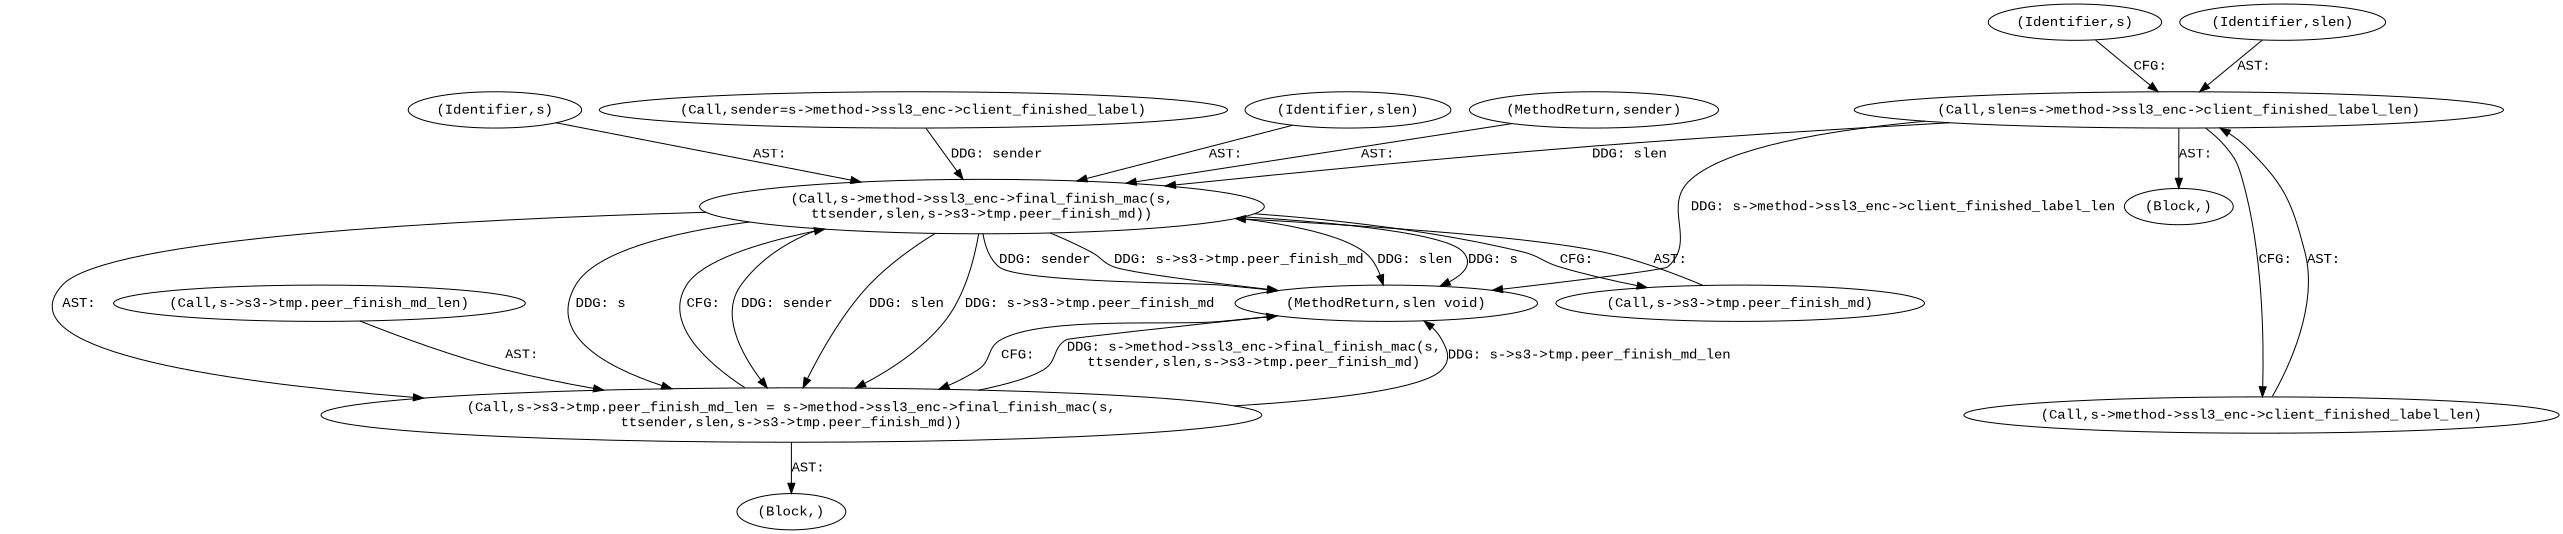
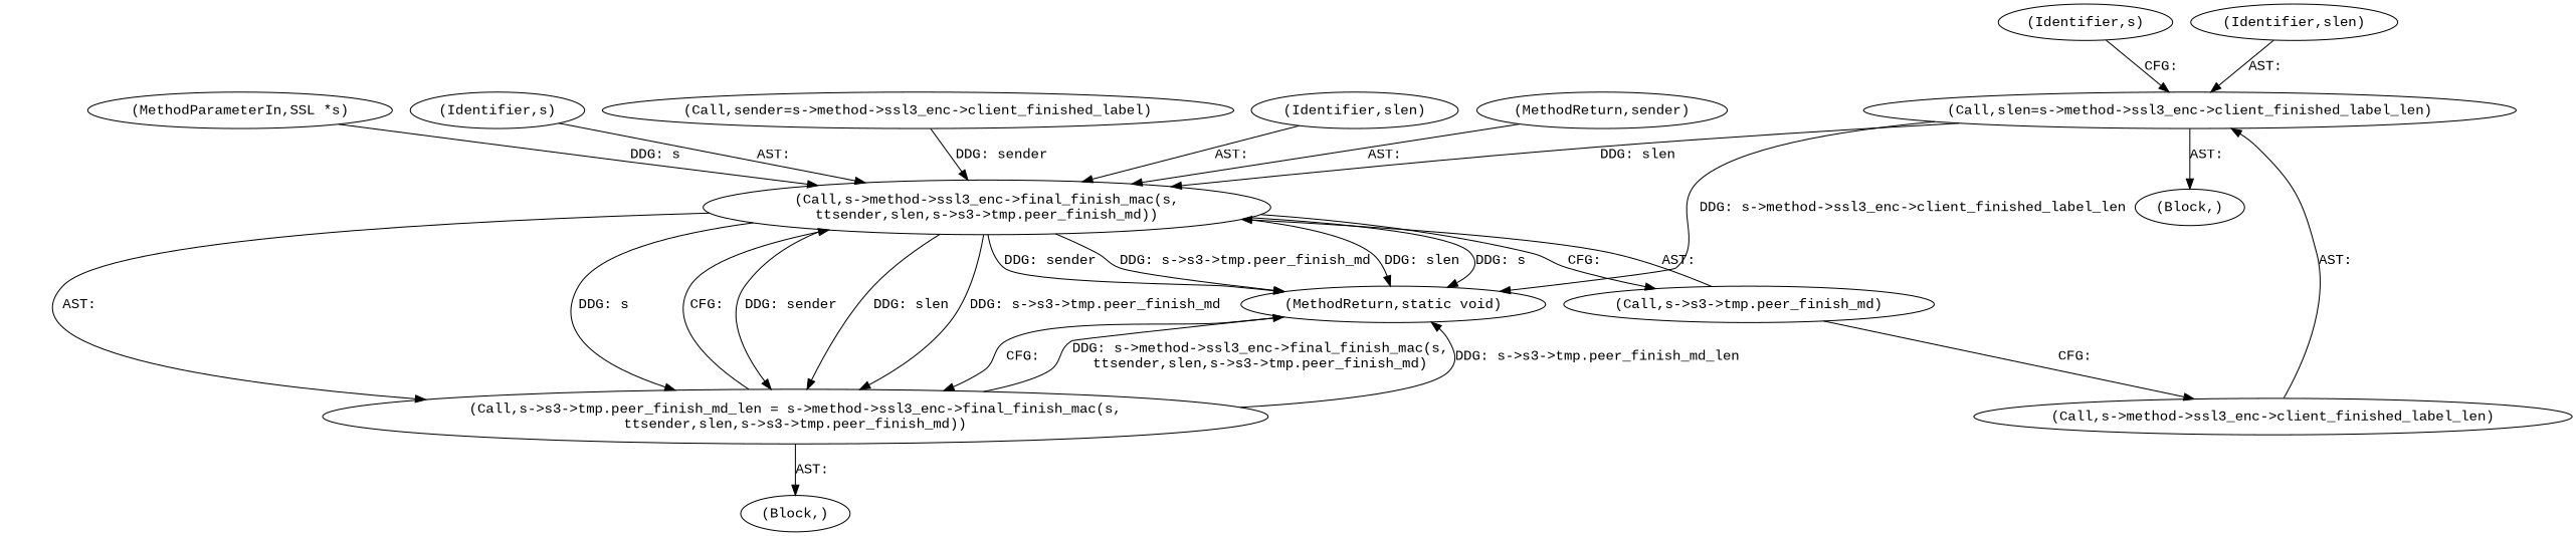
  digraph {
    fontname="Liberation Mono"
    node [fontname="Liberation Mono"]
    edge [fontname="Liberation Mono"]
    n1 [label="(Call,slen=s->method->ssl3_enc->client_finished_label_len)"]
    n2 [label="(Call,s->method->ssl3_enc->final_finish_mac(s,\n\t\tsender,slen,s->s3->tmp.peer_finish_md))"]
-   n3 [label="(MethodReturn,slen void)"]
+   n3 [label="(MethodReturn,static void)"]
    n4 [label="(Block,)"]
    n5 [label="(Call,s->method->ssl3_enc->client_finished_label_len)"]
    n6 [label="(Call,s->s3->tmp.peer_finish_md_len = s->method->ssl3_enc->final_finish_mac(s,\n\t\tsender,slen,s->s3->tmp.peer_finish_md))"]
    n7 [label="(Call,s->s3->tmp.peer_finish_md)"]
    n8 [label="(Block,)"]
    n9 [label="(Identifier,s)"]
    n10 [label="(Call,sender=s->method->ssl3_enc->client_finished_label)"]
-   n11 [label="(Call,s->s3->tmp.peer_finish_md_len)"]
    n12 [label="(Identifier,slen)"]
    n13 [label="(MethodReturn,sender)"]
+   n14 [label="(MethodParameterIn,SSL *s)"]
    n15 [label="(Identifier,s)"]
    n16 [label="(Identifier,slen)"]
    n1 -> n2 [label="DDG: slen"]
    n1 -> n3 [label="DDG: s->method->ssl3_enc->client_finished_label_len"]
    n1 -> n4 [label="AST: "]
-   n1 -> n5 [label="CFG: "]
+   n7 -> n5 [label="CFG: "]
    n2 -> n3 [label="DDG: s"]
    n2 -> n3 [label="DDG: sender"]
    n2 -> n3 [label="DDG: s->s3->tmp.peer_finish_md"]
    n2 -> n3 [label="DDG: slen"]
    n2 -> n6 [label="AST: "]
    n2 -> n6 [label="DDG: s"]
    n2 -> n6 [label="DDG: sender"]
    n2 -> n6 [label="DDG: slen"]
    n2 -> n6 [label="DDG: s->s3->tmp.peer_finish_md"]
    n2 -> n7 [label="CFG: "]
    n3 -> n6 [label="CFG: "]
    n5 -> n1 [label="AST: "]
    n6 -> n2 [label="CFG: "]
    n6 -> n3 [label="DDG: s->method->ssl3_enc->final_finish_mac(s,\n\t\tsender,slen,s->s3->tmp.peer_finish_md)"]
    n6 -> n3 [label="DDG: s->s3->tmp.peer_finish_md_len"]
    n6 -> n8 [label="AST: "]
    n7 -> n2 [label="AST: "]
    n9 -> n1 [label="CFG: "]
    n10 -> n2 [label="DDG: sender"]
-   n11 -> n6 [label="AST: "]
    n12 -> n2 [label="AST: "]
    n13 -> n2 [label="AST: "]
+   n14 -> n2 [label="DDG: s"]
    n15 -> n2 [label="AST: "]
    n16 -> n1 [label="AST: "]
  }
